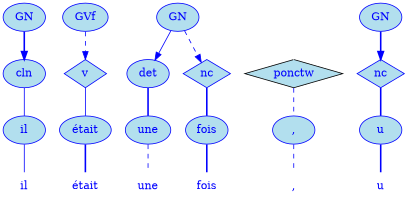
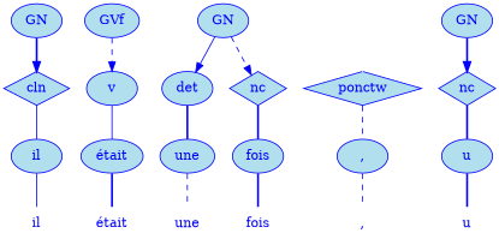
  digraph {
    node [fillcolor=lightblue2 fontcolor=blue shape=ellipse color=blue style=filled]
    edge [arrowhead=none color=blue fontcolor=blue minlen=1 style=bold]
    n1 [height=0.50 label=il shape=plaintext width=0.75 color="" style=""]
    n2 [height=0.50 label=il width=0.75]
-   n3 [height=0.50 label=cln width=0.75]
+   n3 [height=0.50 label=cln shape=diamond width=0.75]
    n4 [arrowhead=doubleoctagon height=0.50 label=GN width=0.75 shape=""]
    n5 [height=0.50 label="était" shape=plaintext width=0.75 color="" style=""]
    n6 [height=0.50 label="était" width=0.92]
-   n7 [height=0.50 label=v shape=diamond width=0.75]
+   n7 [height=0.50 label=v width=0.75]
    n8 [arrowhead=doubleoctagon height=0.50 label=GVf width=0.81 shape=""]
    n9 [height=0.50 label=une shape=plaintext width=0.75 color="" style=""]
    n10 [height=0.50 label=une width=0.81]
    n11 [height=0.50 label=det width=0.75]
    n12 [height=0.50 label=fois shape=plaintext width=0.75 color="" style=""]
    n13 [height=0.50 label=fois width=0.75]
    n14 [height=0.50 label=nc shape=diamond width=0.75]
    n15 [arrowhead=doubleoctagon height=0.50 label=GN width=0.75 shape=""]
    n16 [height=0.50 label="," shape=plaintext width=0.75 color="" style=""]
    n17 [height=0.50 label="," width=0.75]
-   n18 [color=black height=0.50 label=ponctw shape=diamond width=1.28]
+   n18 [height=0.50 label=ponctw shape=diamond width=1.28]
    n19 [height=0.50 label=u shape=plaintext width=0.75 color="" style=""]
    n20 [height=0.50 label=u width=0.75]
    n21 [height=0.50 label=nc shape=diamond width=0.75]
    n22 [arrowhead=doubleoctagon height=0.50 label=GN width=0.75 shape=""]
    "mc1s1_P9L1#pos#empty" [color=white fillcolor=white fontcolor=white height=0.06 shape=point width=0.06 style=""]
    n2 -> n1 [style=solid]
    n3 -> n2 [style=solid]
    n4 -> n3 [shape=normal arrowhead=""]
    n6 -> n5
    n7 -> n6 [style=solid]
    n8 -> n7 [shape=normal style=dashed arrowhead=""]
    n10 -> n9 [style=dashed]
    n11 -> n10
    n13 -> n12
    n14 -> n13
    n15 -> n11 [shape=normal style=solid arrowhead=""]
    n15 -> n14 [shape=normal style=dashed arrowhead=""]
    n17 -> n16 [style=dashed]
    n18 -> n17 [style=dashed]
    n20 -> n19
    n21 -> n20
    n22 -> n21 [shape=normal arrowhead=""]
    "mc1s1_P9L1#pos#empty" -> n18 [color=white fontcolor=white shape=none arrowhead="" style=""]
  }
